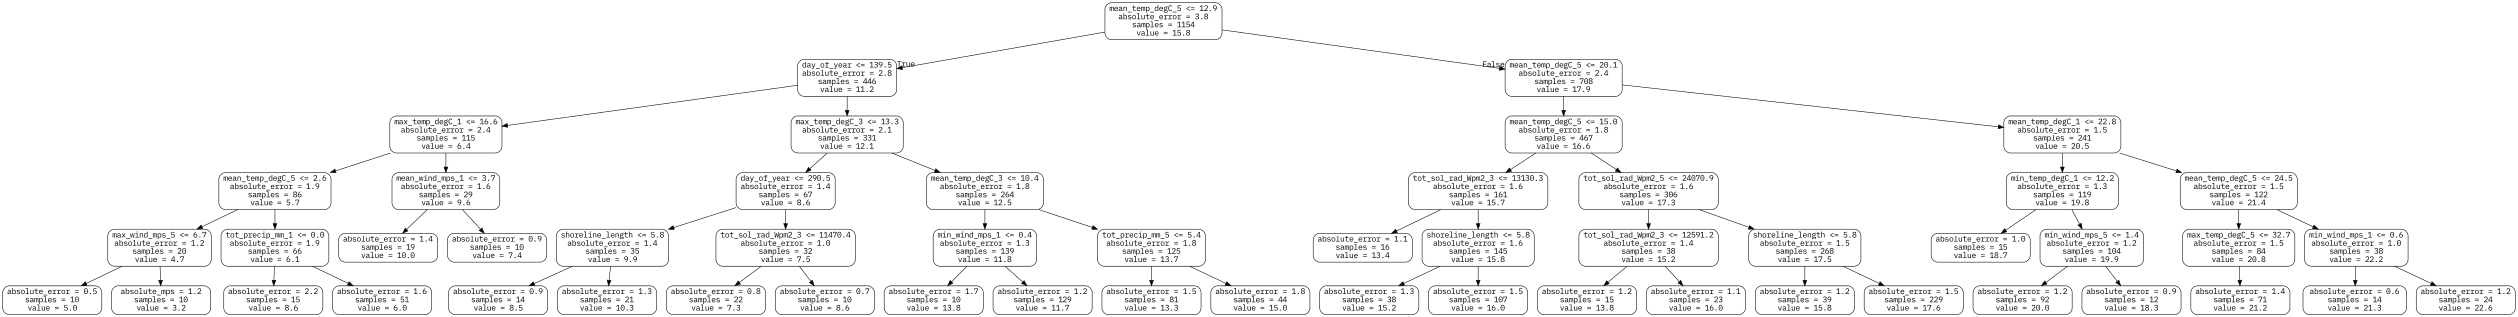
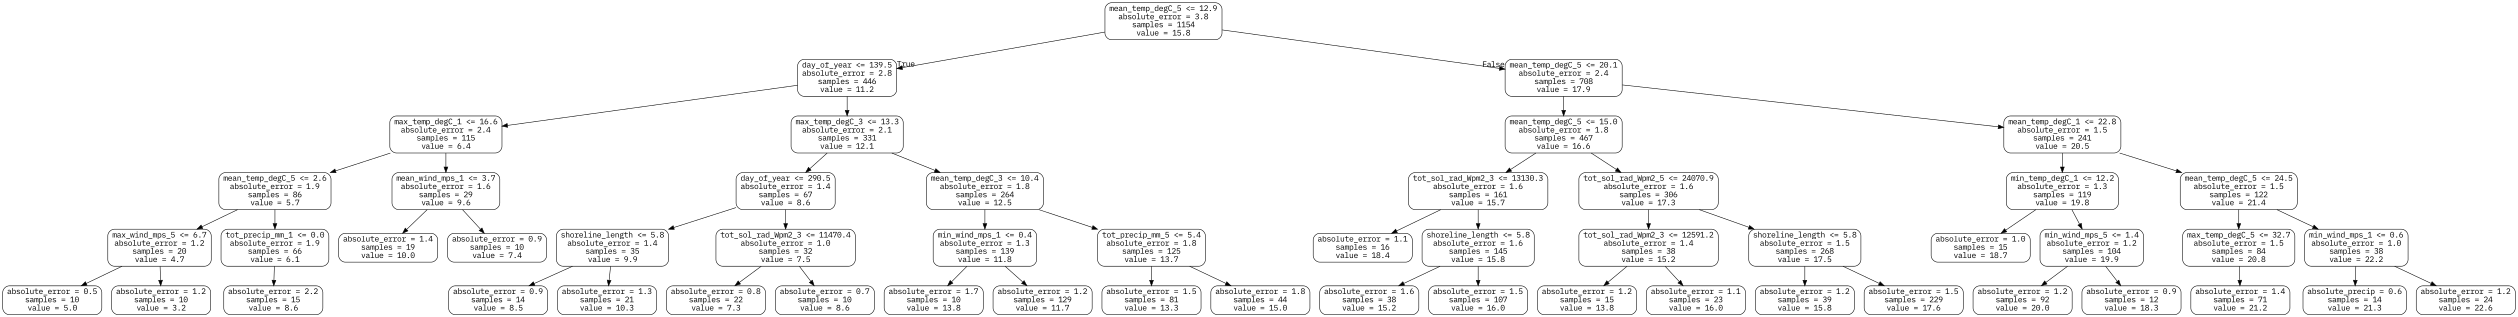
  digraph {
    fontname="IBM Plex Mono"
    node [color=black fontname="IBM Plex Mono" shape=box style=rounded]
    edge [fontname="IBM Plex Mono"]
    n1 [label="mean_temp_degC_5 <= 12.9\nabsolute_error = 3.8\nsamples = 1154\nvalue = 15.8"]
    n2 [label="day_of_year <= 139.5\nabsolute_error = 2.8\nsamples = 446\nvalue = 11.2"]
    n3 [label="mean_temp_degC_5 <= 20.1\nabsolute_error = 2.4\nsamples = 708\nvalue = 17.9"]
    n4 [label="max_temp_degC_1 <= 16.6\nabsolute_error = 2.4\nsamples = 115\nvalue = 6.4"]
    n5 [label="max_temp_degC_3 <= 13.3\nabsolute_error = 2.1\nsamples = 331\nvalue = 12.1"]
    n6 [label="mean_temp_degC_5 <= 15.0\nabsolute_error = 1.8\nsamples = 467\nvalue = 16.6"]
    n7 [label="mean_temp_degC_1 <= 22.8\nabsolute_error = 1.5\nsamples = 241\nvalue = 20.5"]
    n8 [label="mean_temp_degC_5 <= 2.6\nabsolute_error = 1.9\nsamples = 86\nvalue = 5.7"]
    n9 [label="mean_wind_mps_1 <= 3.7\nabsolute_error = 1.6\nsamples = 29\nvalue = 9.6"]
    n10 [label="day_of_year <= 290.5\nabsolute_error = 1.4\nsamples = 67\nvalue = 8.6"]
    n11 [label="mean_temp_degC_3 <= 10.4\nabsolute_error = 1.8\nsamples = 264\nvalue = 12.5"]
    n12 [label="max_wind_mps_5 <= 6.7\nabsolute_error = 1.2\nsamples = 20\nvalue = 4.7"]
    n13 [label="tot_precip_mm_1 <= 0.0\nabsolute_error = 1.9\nsamples = 66\nvalue = 6.1"]
    n14 [label="absolute_error = 1.4\nsamples = 19\nvalue = 10.0"]
    n15 [label="absolute_error = 0.9\nsamples = 10\nvalue = 7.4"]
    n16 [label="absolute_error = 0.5\nsamples = 10\nvalue = 5.0"]
-   n17 [label="absolute_mps = 1.2\nsamples = 10\nvalue = 3.2"]
+   n17 [label="absolute_error = 1.2\nsamples = 10\nvalue = 3.2"]
    n18 [label="absolute_error = 2.2\nsamples = 15\nvalue = 8.6"]
-   n19 [label="absolute_error = 1.6\nsamples = 51\nvalue = 6.0"]
    n20 [label="shoreline_length <= 5.8\nabsolute_error = 1.4\nsamples = 35\nvalue = 9.9"]
    n21 [label="tot_sol_rad_Wpm2_3 <= 11470.4\nabsolute_error = 1.0\nsamples = 32\nvalue = 7.5"]
    n22 [label="min_wind_mps_1 <= 0.4\nabsolute_error = 1.3\nsamples = 139\nvalue = 11.8"]
    n23 [label="tot_precip_mm_5 <= 5.4\nabsolute_error = 1.8\nsamples = 125\nvalue = 13.7"]
    n24 [label="absolute_error = 0.9\nsamples = 14\nvalue = 8.5"]
    n25 [label="absolute_error = 1.3\nsamples = 21\nvalue = 10.3"]
    n26 [label="absolute_error = 0.8\nsamples = 22\nvalue = 7.3"]
    n27 [label="absolute_error = 0.7\nsamples = 10\nvalue = 8.6"]
    n28 [label="absolute_error = 1.7\nsamples = 10\nvalue = 13.8"]
    n29 [label="absolute_error = 1.2\nsamples = 129\nvalue = 11.7"]
    n30 [label="absolute_error = 1.5\nsamples = 81\nvalue = 13.3"]
    n31 [label="absolute_error = 1.8\nsamples = 44\nvalue = 15.0"]
    n32 [label="tot_sol_rad_Wpm2_3 <= 13130.3\nabsolute_error = 1.6\nsamples = 161\nvalue = 15.7"]
    n33 [label="tot_sol_rad_Wpm2_5 <= 24070.9\nabsolute_error = 1.6\nsamples = 306\nvalue = 17.3"]
    n34 [label="min_temp_degC_1 <= 12.2\nabsolute_error = 1.3\nsamples = 119\nvalue = 19.8"]
    n35 [label="mean_temp_degC_5 <= 24.5\nabsolute_error = 1.5\nsamples = 122\nvalue = 21.4"]
-   n36 [label="absolute_error = 1.1\nsamples = 16\nvalue = 13.4"]
+   n36 [label="absolute_error = 1.1\nsamples = 16\nvalue = 18.4"]
    n37 [label="shoreline_length <= 5.8\nabsolute_error = 1.6\nsamples = 145\nvalue = 15.8"]
    n38 [label="tot_sol_rad_Wpm2_3 <= 12591.2\nabsolute_error = 1.4\nsamples = 38\nvalue = 15.2"]
    n39 [label="shoreline_length <= 5.8\nabsolute_error = 1.5\nsamples = 268\nvalue = 17.5"]
-   n40 [label="absolute_error = 1.3\nsamples = 38\nvalue = 15.2"]
+   n40 [label="absolute_error = 1.6\nsamples = 38\nvalue = 15.2"]
    n41 [label="absolute_error = 1.5\nsamples = 107\nvalue = 16.0"]
    n42 [label="absolute_error = 1.2\nsamples = 15\nvalue = 13.8"]
    n43 [label="absolute_error = 1.1\nsamples = 23\nvalue = 16.0"]
    n44 [label="absolute_error = 1.2\nsamples = 39\nvalue = 15.8"]
    n45 [label="absolute_error = 1.5\nsamples = 229\nvalue = 17.6"]
    n46 [label="absolute_error = 1.0\nsamples = 15\nvalue = 18.7"]
    n47 [label="min_wind_mps_5 <= 1.4\nabsolute_error = 1.2\nsamples = 104\nvalue = 19.9"]
    n48 [label="max_temp_degC_5 <= 32.7\nabsolute_error = 1.5\nsamples = 84\nvalue = 20.8"]
    n49 [label="min_wind_mps_1 <= 0.6\nabsolute_error = 1.0\nsamples = 38\nvalue = 22.2"]
    n50 [label="absolute_error = 1.2\nsamples = 92\nvalue = 20.0"]
    n51 [label="absolute_error = 0.9\nsamples = 12\nvalue = 18.3"]
    n52 [label="absolute_error = 1.4\nsamples = 71\nvalue = 21.2"]
-   n53 [label="absolute_error = 0.6\nsamples = 14\nvalue = 21.3"]
+   n53 [label="absolute_precip = 0.6\nsamples = 14\nvalue = 21.3"]
    n54 [label="absolute_error = 1.2\nsamples = 24\nvalue = 22.6"]
    n1 -> n2 [headlabel=True labelangle=45 labeldistance=2.5]
    n1 -> n3 [headlabel=False labelangle=-45 labeldistance=2.5]
    n2 -> n4
    n2 -> n5
    n3 -> n6
    n3 -> n7
    n4 -> n8
    n4 -> n9
    n5 -> n10
    n5 -> n11
    n6 -> n32
    n6 -> n33
    n7 -> n34
    n7 -> n35
    n8 -> n12
    n8 -> n13
    n9 -> n14
    n9 -> n15
    n10 -> n20
    n10 -> n21
    n11 -> n22
    n11 -> n23
    n12 -> n16
    n12 -> n17
    n13 -> n18
-   n13 -> n19
    n20 -> n24
    n20 -> n25
    n21 -> n26
    n21 -> n27
    n22 -> n28
    n22 -> n29
    n23 -> n30
    n23 -> n31
    n32 -> n36
    n32 -> n37
    n33 -> n38
    n33 -> n39
    n34 -> n46
    n34 -> n47
    n35 -> n48
    n35 -> n49
    n37 -> n40
    n37 -> n41
    n38 -> n42
    n38 -> n43
    n39 -> n44
    n39 -> n45
    n47 -> n50
    n47 -> n51
    n48 -> n52
    n49 -> n53
    n49 -> n54
  }
